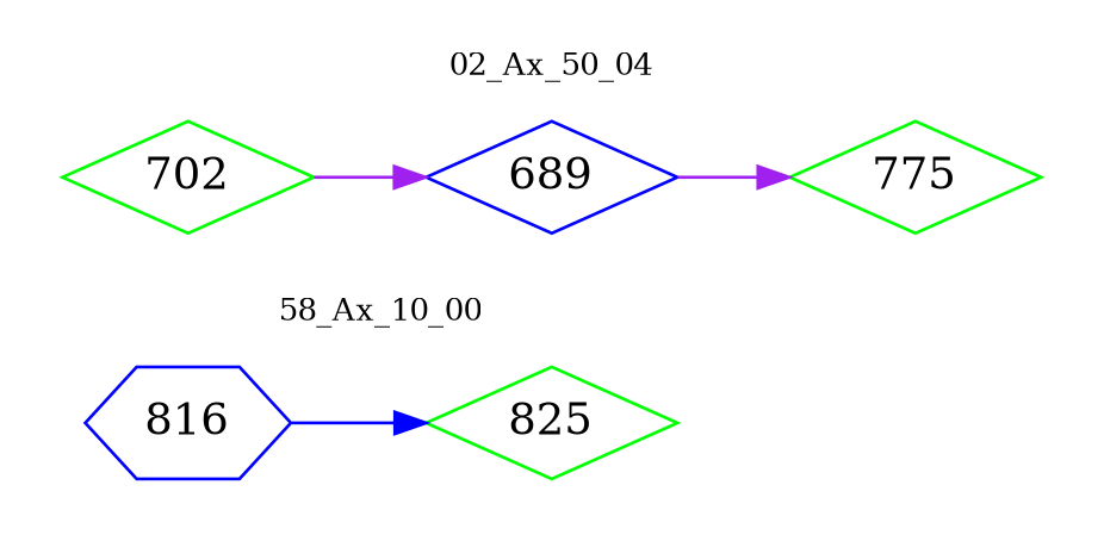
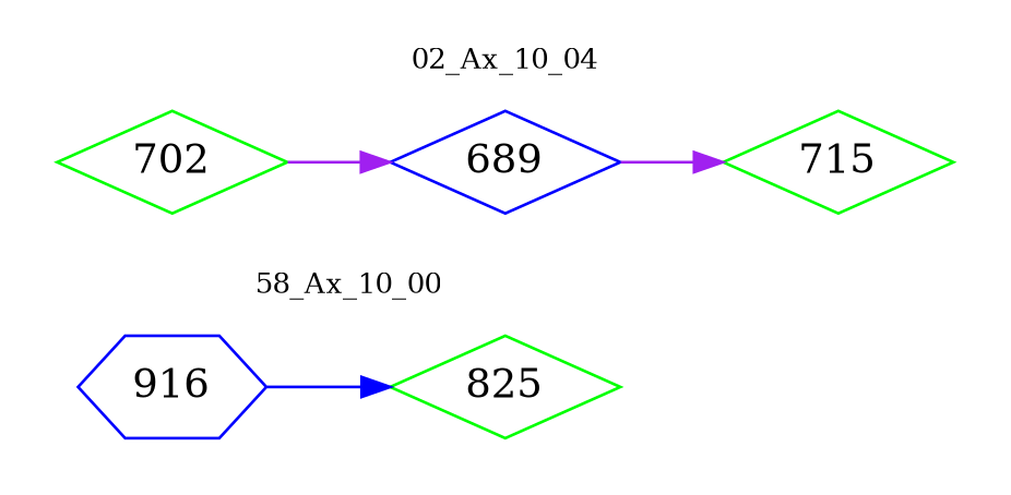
  digraph {
    rankdir=LR
    node [color=green shape=diamond]
    edge [color=purple]
-   n1 [color=blue label=816 shape=hexagon]
+   n1 [color=blue label=916 shape=hexagon]
    n2 [label=825]
    n3 [label=702]
    n4 [color=blue label=689]
-   n5 [label=775]
+   n5 [label=715]
    subgraph cluster_1 {
      color=white
      fontsize=10
      label="58_Ax_10_00"
      n1
      n2
    }
    subgraph cluster_2 {
      color=white
      fontsize=10
-     label="02_Ax_50_04"
+     label="02_Ax_10_04"
      n3
      n4
      n5
    }
    n1 -> n2 [color=blue]
    n3 -> n4
    n4 -> n5
  }
